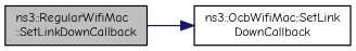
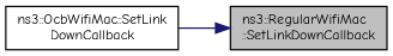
  digraph {
    rankdir=RL
    fontname="Comic Neue"
    node [color=black fontname="Comic Neue" fontsize=10 shape=record style=filled]
    n1 [fillcolor=grey75 fontcolor=black height=0.2 label="ns3::RegularWifiMac\l::SetLinkDownCallback" width=0.4]
    n2 [fillcolor=white height=0.2 label="ns3::OcbWifiMac::SetLink\lDownCallback" width=0.4]
-   n2 -> n1 [color=midnightblue dir=back fontname="Comic Neue" fontsize=10 labelfontname=Helvetica labelfontsize=10 style=solid]
+   n1 -> n2 [color=midnightblue dir=back fontname="Comic Neue" fontsize=10 labelfontname=Helvetica labelfontsize=10 style=solid]
  }
